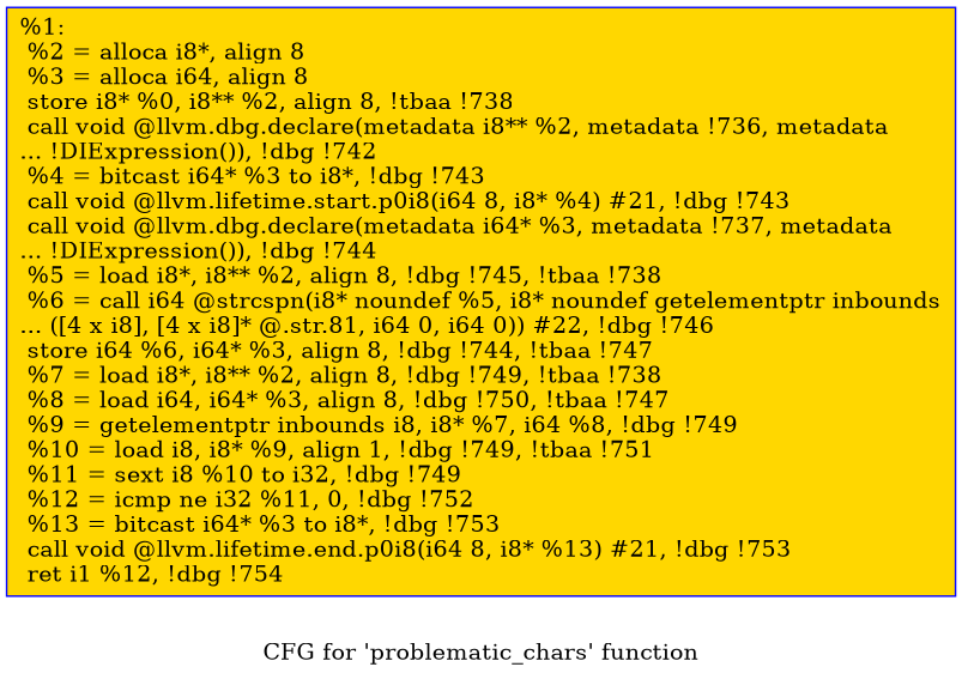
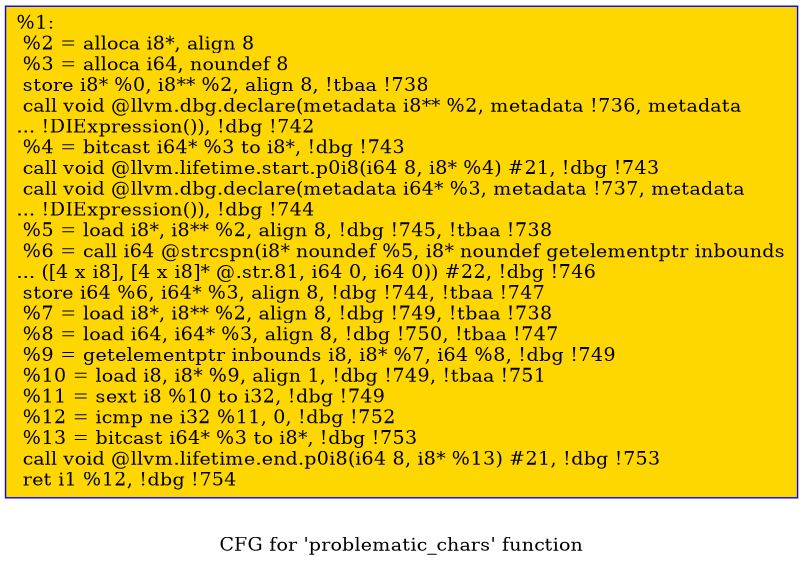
  digraph {
    label="CFG for 'problematic_chars' function"
    rankdir=LR
-   n1 [color=blue fillcolor=gold label="{%1:\l  %2 = alloca i8*, align 8\l  %3 = alloca i64, align 8\l  store i8* %0, i8** %2, align 8, !tbaa !738\l  call void @llvm.dbg.declare(metadata i8** %2, metadata !736, metadata\l... !DIExpression()), !dbg !742\l  %4 = bitcast i64* %3 to i8*, !dbg !743\l  call void @llvm.lifetime.start.p0i8(i64 8, i8* %4) #21, !dbg !743\l  call void @llvm.dbg.declare(metadata i64* %3, metadata !737, metadata\l... !DIExpression()), !dbg !744\l  %5 = load i8*, i8** %2, align 8, !dbg !745, !tbaa !738\l  %6 = call i64 @strcspn(i8* noundef %5, i8* noundef getelementptr inbounds\l... ([4 x i8], [4 x i8]* @.str.81, i64 0, i64 0)) #22, !dbg !746\l  store i64 %6, i64* %3, align 8, !dbg !744, !tbaa !747\l  %7 = load i8*, i8** %2, align 8, !dbg !749, !tbaa !738\l  %8 = load i64, i64* %3, align 8, !dbg !750, !tbaa !747\l  %9 = getelementptr inbounds i8, i8* %7, i64 %8, !dbg !749\l  %10 = load i8, i8* %9, align 1, !dbg !749, !tbaa !751\l  %11 = sext i8 %10 to i32, !dbg !749\l  %12 = icmp ne i32 %11, 0, !dbg !752\l  %13 = bitcast i64* %3 to i8*, !dbg !753\l  call void @llvm.lifetime.end.p0i8(i64 8, i8* %13) #21, !dbg !753\l  ret i1 %12, !dbg !754\l}" shape=record style=filled]
+   n1 [color=blue fillcolor=gold label="{%1:\l  %2 = alloca i8*, align 8\l  %3 = alloca i64, noundef 8\l  store i8* %0, i8** %2, align 8, !tbaa !738\l  call void @llvm.dbg.declare(metadata i8** %2, metadata !736, metadata\l... !DIExpression()), !dbg !742\l  %4 = bitcast i64* %3 to i8*, !dbg !743\l  call void @llvm.lifetime.start.p0i8(i64 8, i8* %4) #21, !dbg !743\l  call void @llvm.dbg.declare(metadata i64* %3, metadata !737, metadata\l... !DIExpression()), !dbg !744\l  %5 = load i8*, i8** %2, align 8, !dbg !745, !tbaa !738\l  %6 = call i64 @strcspn(i8* noundef %5, i8* noundef getelementptr inbounds\l... ([4 x i8], [4 x i8]* @.str.81, i64 0, i64 0)) #22, !dbg !746\l  store i64 %6, i64* %3, align 8, !dbg !744, !tbaa !747\l  %7 = load i8*, i8** %2, align 8, !dbg !749, !tbaa !738\l  %8 = load i64, i64* %3, align 8, !dbg !750, !tbaa !747\l  %9 = getelementptr inbounds i8, i8* %7, i64 %8, !dbg !749\l  %10 = load i8, i8* %9, align 1, !dbg !749, !tbaa !751\l  %11 = sext i8 %10 to i32, !dbg !749\l  %12 = icmp ne i32 %11, 0, !dbg !752\l  %13 = bitcast i64* %3 to i8*, !dbg !753\l  call void @llvm.lifetime.end.p0i8(i64 8, i8* %13) #21, !dbg !753\l  ret i1 %12, !dbg !754\l}" shape=record style=filled]
  }
